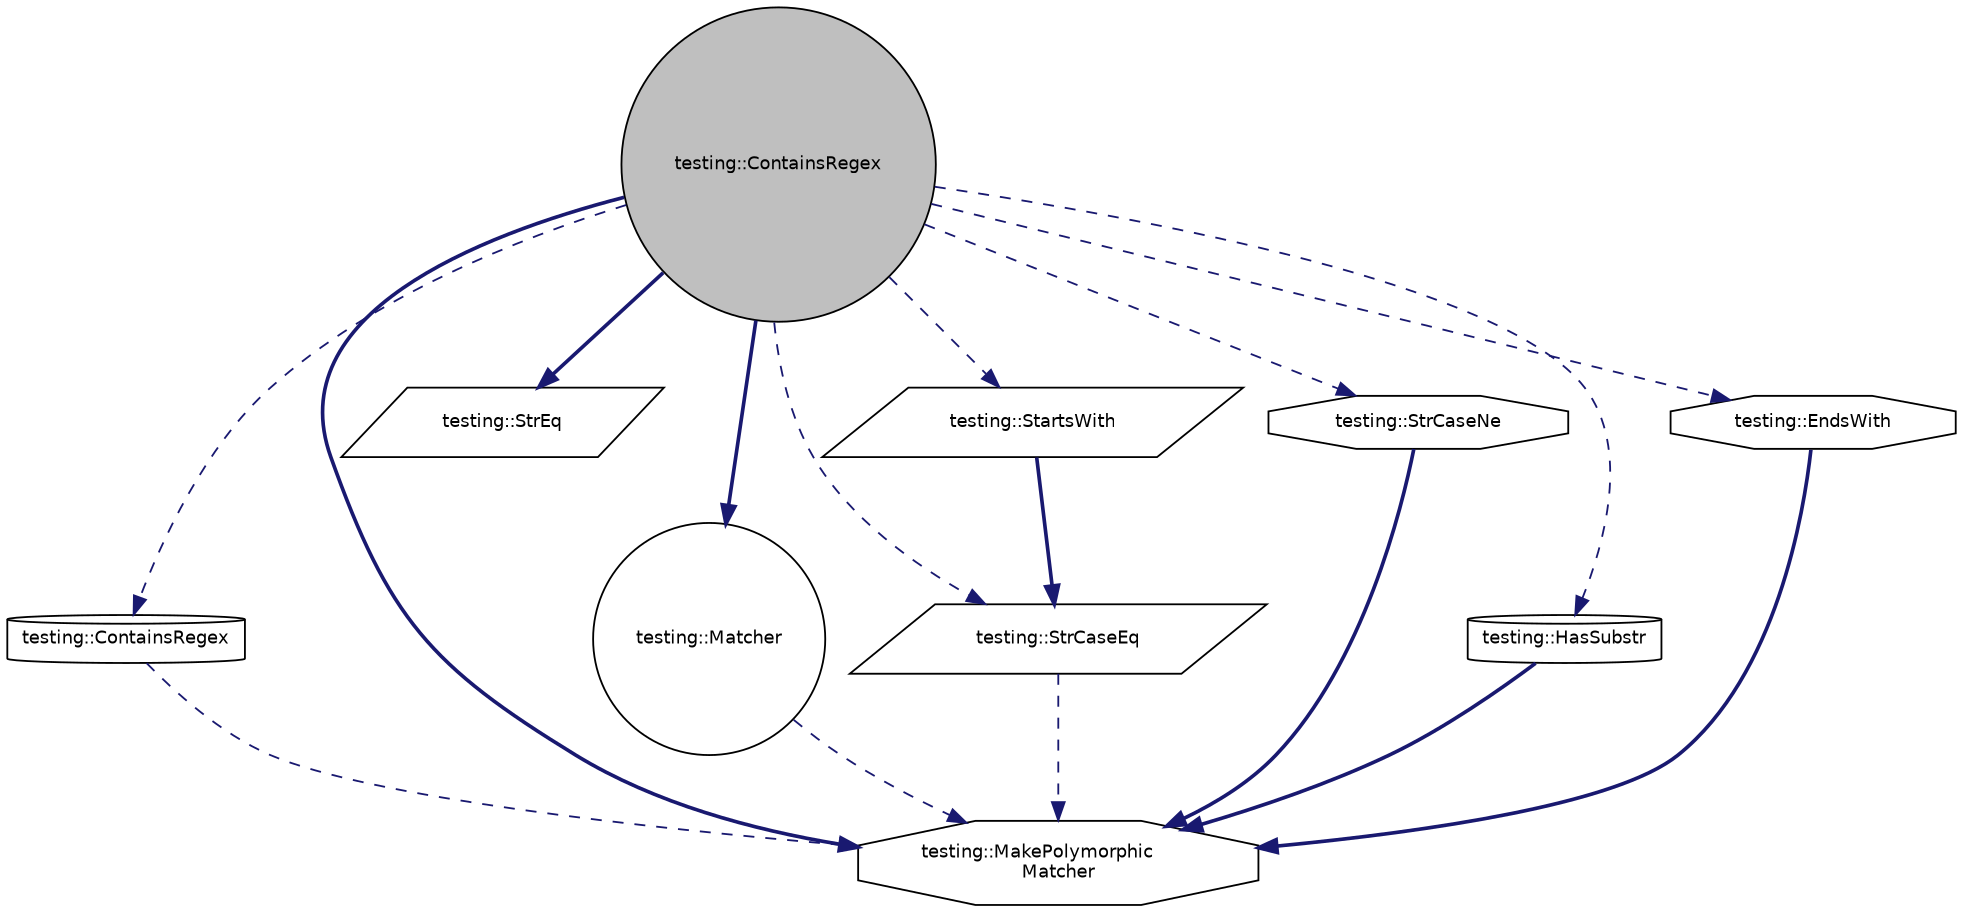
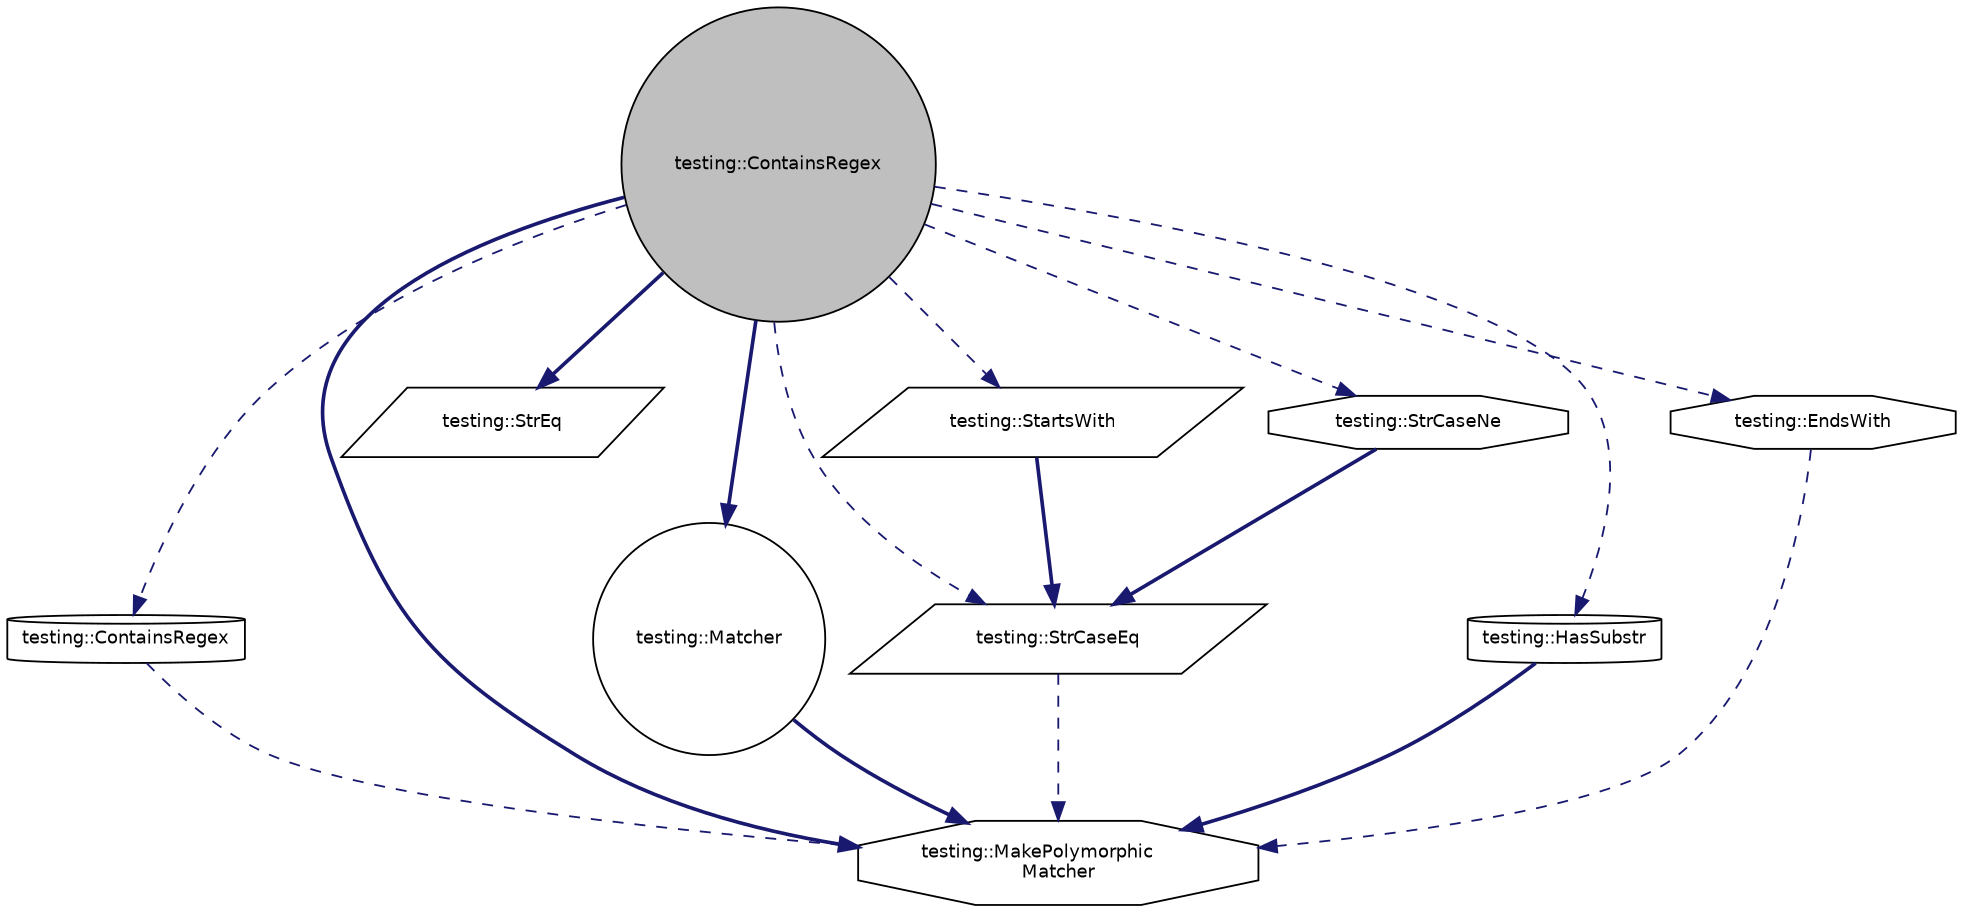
  digraph {
    rankdir=TB
    node [color=black fillcolor=white fontname=Helvetica fontsize=10 shape=octagon style=filled]
    edge [color=midnightblue fontname=Helvetica fontsize=10 labelfontname=Helvetica labelfontsize=10 style=dashed]
    n1 [fillcolor=grey75 fontcolor=black height=0.2 label="testing::ContainsRegex" shape=circle width=0.4]
    n2 [height=0.2 label="testing::ContainsRegex" shape=cylinder width=0.4]
    n3 [height=0.2 label="testing::MakePolymorphic\lMatcher" width=0.4]
    n4 [height=0.2 label="testing::StrEq" shape=parallelogram width=0.4]
    n5 [height=0.2 label="testing::Matcher" shape=circle width=0.4]
    n6 [height=0.2 label="testing::StrCaseEq" shape=parallelogram width=0.4]
    n7 [height=0.2 label="testing::StrCaseNe" width=0.4]
    n8 [height=0.2 label="testing::HasSubstr" shape=cylinder width=0.4]
    n9 [height=0.2 label="testing::StartsWith" shape=parallelogram width=0.4]
    n10 [height=0.2 label="testing::EndsWith" width=0.4]
    n1 -> n2
    n1 -> n3 [style=bold]
    n1 -> n4 [style=bold]
    n1 -> n5 [style=bold]
    n1 -> n6
    n1 -> n7
    n1 -> n8
    n1 -> n9
    n1 -> n10
    n2 -> n3
-   n5 -> n3
+   n5 -> n3 [style=bold]
    n6 -> n3
-   n7 -> n3 [style=bold]
+   n7 -> n6 [style=bold]
    n8 -> n3 [style=bold]
    n9 -> n6 [style=bold]
-   n10 -> n3 [style=bold]
+   n10 -> n3
  }
